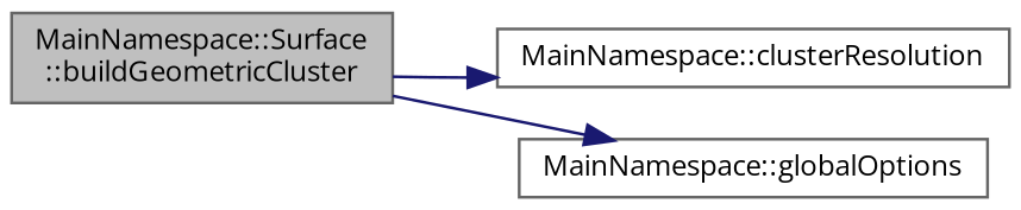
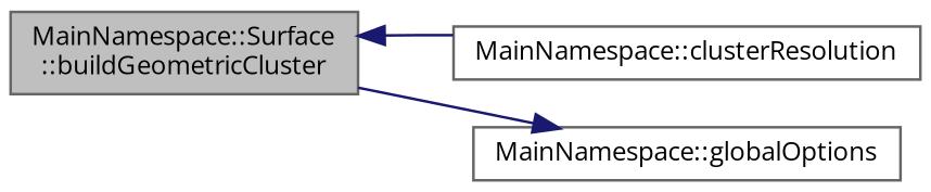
  digraph {
    fontname="Open Sans"
    rankdir=LR
    node [color=gray40 fillcolor=white fontname="Open Sans" fontsize=10 shape=record style=filled]
    edge [color=midnightblue fontname="Open Sans" fontsize=10 labelfontname=Helvetica labelfontsize=10 style=solid]
    n1 [fillcolor=grey75 fontcolor=black height=0.2 label="MainNamespace::Surface\l::buildGeometricCluster" width=0.4]
    n2 [height=0.2 label="MainNamespace::clusterResolution" width=0.4]
    n3 [height=0.2 label="MainNamespace::globalOptions" width=0.4]
-   n1 -> n2
+   n2 -> n1
    n1 -> n3
  }
